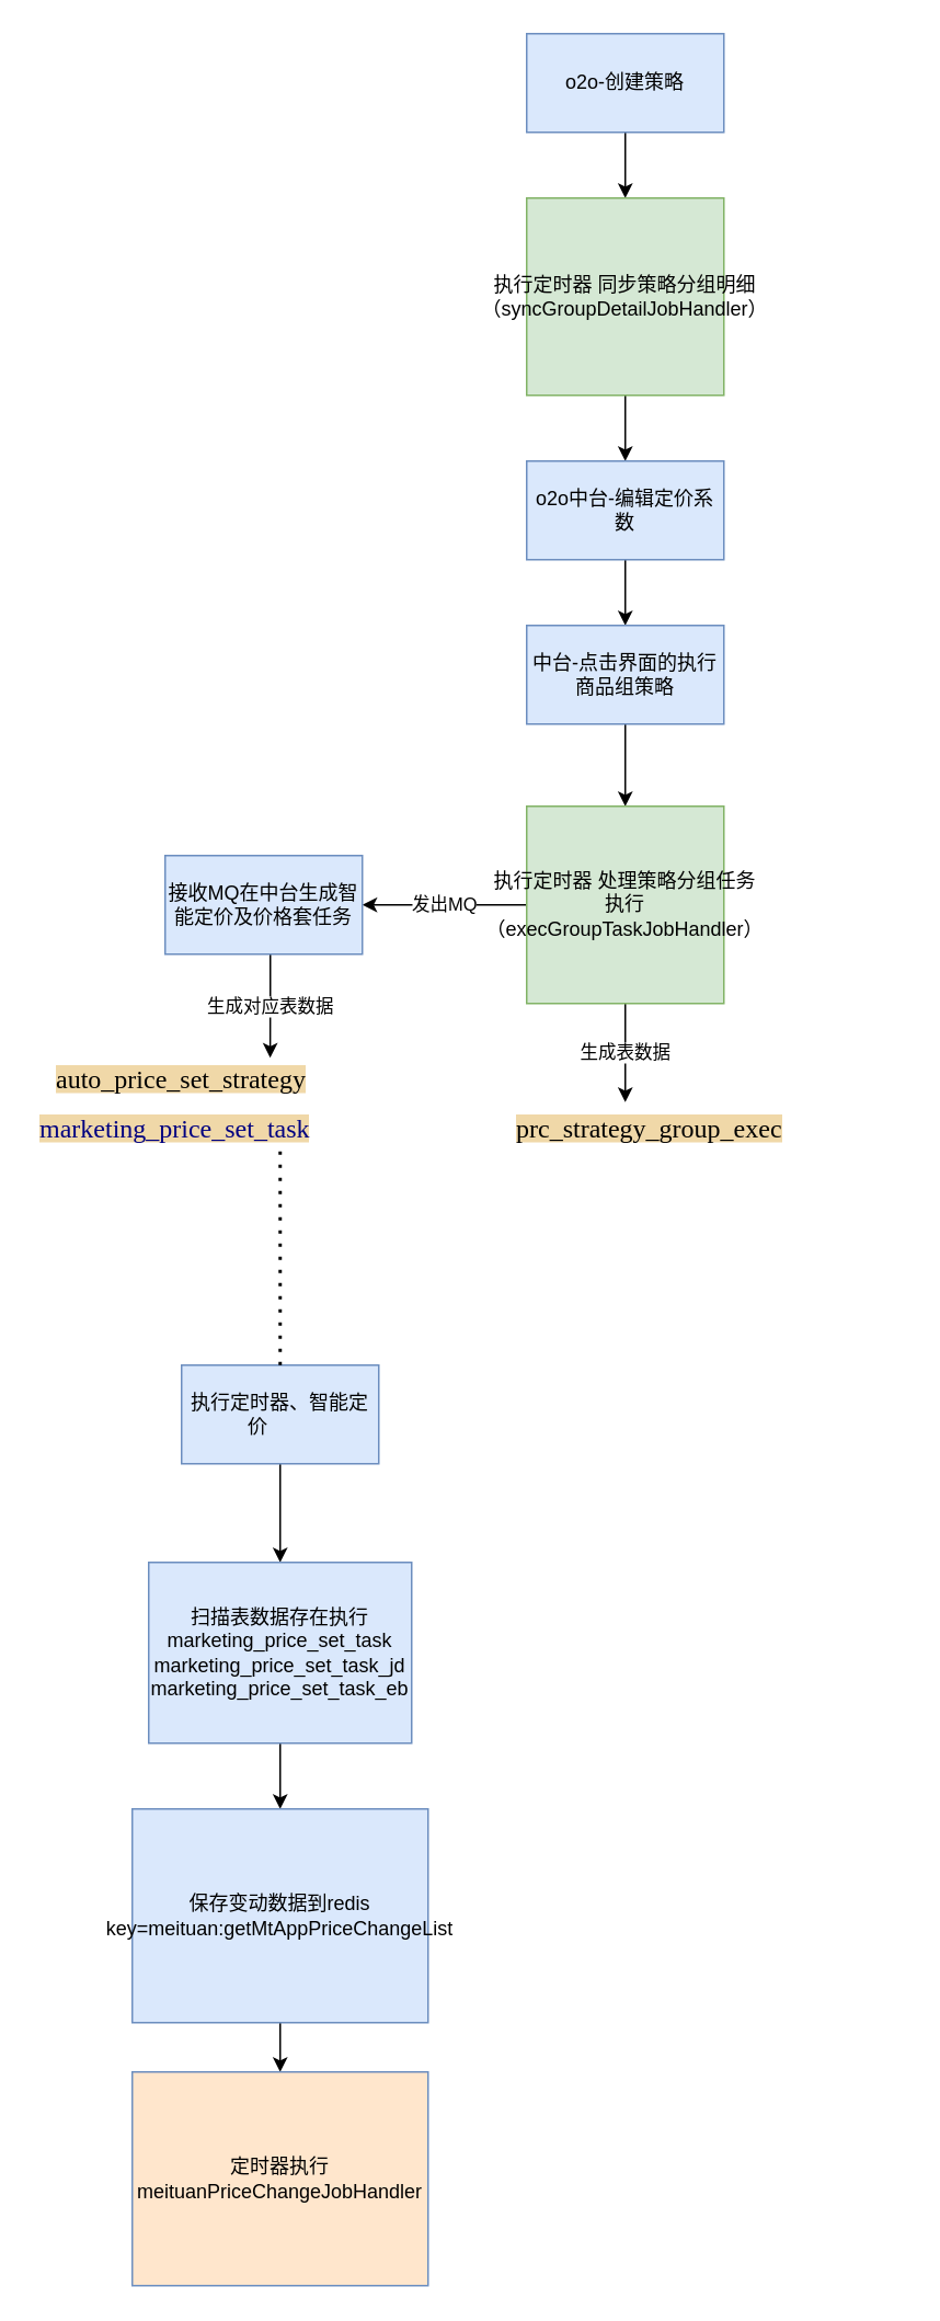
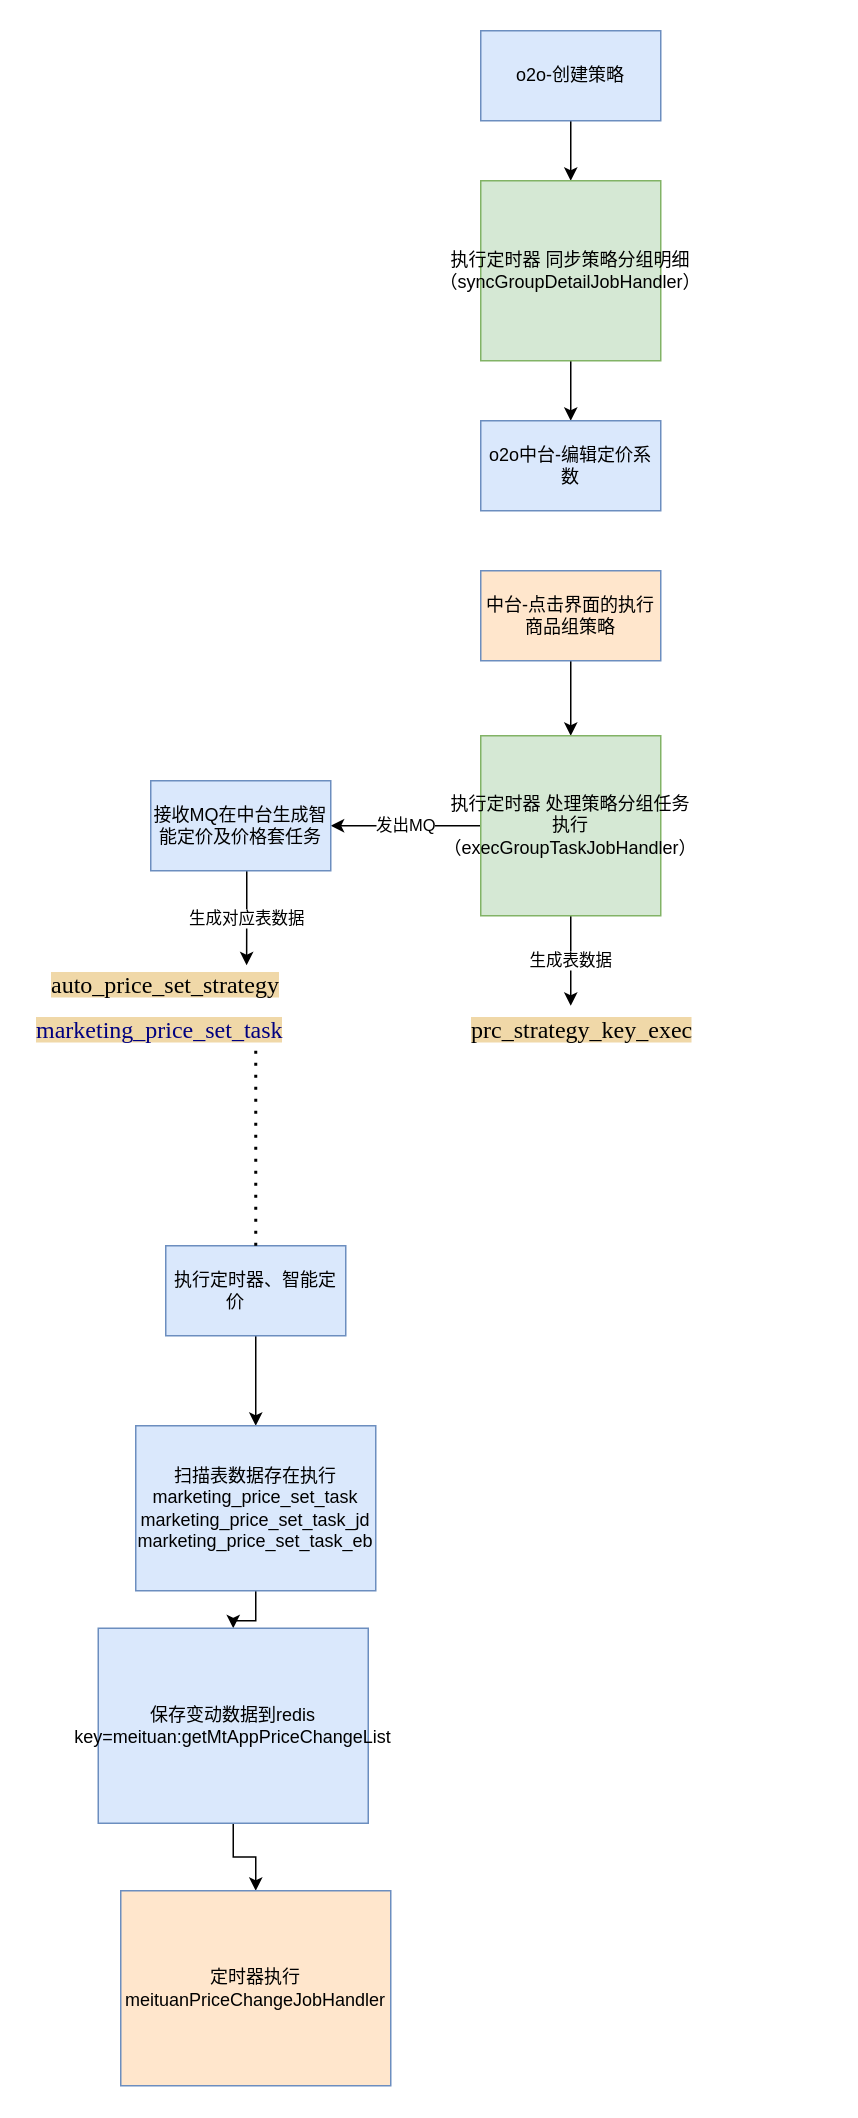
  <mxCell id="0" />
  <mxCell id="1" parent="0" />
  <mxCell id="2" value="" style="edgeStyle=orthogonalEdgeStyle;rounded=0;orthogonalLoop=1;jettySize=auto;html=1;" edge="1" parent="1" source="3" target="5"><mxGeometry relative="1" as="geometry" /></mxCell>
  <mxCell id="3" value="o2o-创建策略" style="rounded=0;whiteSpace=wrap;html=1;fillColor=#dae8fc;strokeColor=#6c8ebf;" vertex="1" parent="1"><mxGeometry x="320" y="20" width="120" height="60" as="geometry" /></mxCell>
  <mxCell id="4" value="" style="edgeStyle=orthogonalEdgeStyle;rounded=0;orthogonalLoop=1;jettySize=auto;html=1;" edge="1" parent="1" source="5" target="7"><mxGeometry relative="1" as="geometry" /></mxCell>
  <mxCell id="5" value="执行定时器&lt;span lang=&quot;en-US&quot;&gt; &lt;/span&gt;&lt;span lang=&quot;zh-CN&quot;&gt;同步策略分组明细（&lt;/span&gt;&lt;span lang=&quot;en-US&quot;&gt;syncGroupDetailJobHandler&lt;/span&gt;&lt;span lang=&quot;zh-CN&quot;&gt;）&lt;/span&gt;" style="whiteSpace=wrap;html=1;aspect=fixed;fillColor=#d5e8d4;strokeColor=#82b366;" vertex="1" parent="1"><mxGeometry x="320" y="120" width="120" height="120" as="geometry" /></mxCell>
- <mxCell id="6" value="" style="edgeStyle=orthogonalEdgeStyle;rounded=0;orthogonalLoop=1;jettySize=auto;html=1;" edge="1" parent="1" source="7" target="9"><mxGeometry relative="1" as="geometry" /></mxCell>
  <mxCell id="7" value="o2o中台-编辑定价系数" style="rounded=0;whiteSpace=wrap;html=1;fillColor=#dae8fc;strokeColor=#6c8ebf;" vertex="1" parent="1"><mxGeometry x="320" y="280" width="120" height="60" as="geometry" /></mxCell>
  <mxCell id="8" value="" style="edgeStyle=orthogonalEdgeStyle;rounded=0;orthogonalLoop=1;jettySize=auto;html=1;" edge="1" parent="1" source="9" target="12"><mxGeometry relative="1" as="geometry" /></mxCell>
- <mxCell id="9" value="中台-点击界面的执行商品组策略" style="rounded=0;whiteSpace=wrap;html=1;fillColor=#dae8fc;strokeColor=#6c8ebf;" vertex="1" parent="1"><mxGeometry x="320" y="380" width="120" height="60" as="geometry" /></mxCell>
+ <mxCell id="9" value="中台-点击界面的执行商品组策略" style="rounded=0;whiteSpace=wrap;html=1;fillColor=#ffe6cc;strokeColor=#6c8ebf;" vertex="1" parent="1"><mxGeometry x="320" y="380" width="120" height="60" as="geometry" /></mxCell>
  <mxCell id="10" value="发出MQ" style="edgeStyle=orthogonalEdgeStyle;rounded=0;orthogonalLoop=1;jettySize=auto;html=1;entryX=1;entryY=0.5;entryDx=0;entryDy=0;" edge="1" parent="1" source="12" target="16"><mxGeometry relative="1" as="geometry" /></mxCell>
  <mxCell id="11" value="生成表数据" style="edgeStyle=orthogonalEdgeStyle;rounded=0;orthogonalLoop=1;jettySize=auto;html=1;" edge="1" parent="1" source="12" target="17"><mxGeometry relative="1" as="geometry"><Array as="points"><mxPoint x="380" y="660" /><mxPoint x="380" y="660" /></Array></mxGeometry></mxCell>
  <mxCell id="12" value="执行定时器&lt;span lang=&quot;en-US&quot;&gt; &lt;/span&gt;&lt;span lang=&quot;zh-CN&quot;&gt;处理策略分组任务执行（&lt;/span&gt;&lt;span lang=&quot;en-US&quot;&gt;execGroupTaskJobHandler&lt;/span&gt;&lt;span lang=&quot;zh-CN&quot;&gt;）&lt;/span&gt;" style="whiteSpace=wrap;html=1;aspect=fixed;fillColor=#d5e8d4;strokeColor=#82b366;" vertex="1" parent="1"><mxGeometry x="320" y="490" width="120" height="120" as="geometry" /></mxCell>
  <mxCell id="13" value="" style="edgeStyle=orthogonalEdgeStyle;rounded=0;orthogonalLoop=1;jettySize=auto;html=1;" edge="1" parent="1" source="14" target="21"><mxGeometry relative="1" as="geometry" /></mxCell>
  <mxCell id="14" value="执行定时器、智能定价&amp;nbsp;&amp;nbsp;&amp;nbsp;&amp;nbsp;&amp;nbsp;&amp;nbsp;&amp;nbsp;&amp;nbsp;" style="rounded=0;whiteSpace=wrap;html=1;fillColor=#dae8fc;strokeColor=#6c8ebf;" vertex="1" parent="1"><mxGeometry x="110" y="830" width="120" height="60" as="geometry" /></mxCell>
  <mxCell id="15" value="生成对应表数据" style="edgeStyle=orthogonalEdgeStyle;rounded=0;orthogonalLoop=1;jettySize=auto;html=1;entryX=0.558;entryY=0.075;entryDx=0;entryDy=0;entryPerimeter=0;" edge="1" parent="1" source="16" target="18"><mxGeometry relative="1" as="geometry"><Array as="points"><mxPoint x="164" y="600" /><mxPoint x="164" y="600" /></Array></mxGeometry></mxCell>
  <mxCell id="16" value="接收MQ在中台生成智能定价及价格套任务" style="rounded=0;whiteSpace=wrap;html=1;fillColor=#dae8fc;strokeColor=#6c8ebf;" vertex="1" parent="1"><mxGeometry x="100" y="520" width="120" height="60" as="geometry" /></mxCell>
- <mxCell id="17" value="&lt;span style=&quot;background-color:#ffffff;padding:0px 0px 0px 2px;&quot;&gt;&lt;span style=&quot;color: rgb(0, 0, 0); background-color: rgb(255, 255, 255); font-family: Consolas; font-size: 12pt;&quot;&gt;&lt;span style=&quot;color:#000000;background-color:#f0d8a8;&quot;&gt;prc_strategy_group_exec&lt;/span&gt;&lt;/span&gt;&lt;/span&gt;" style="text;whiteSpace=wrap;html=1;" vertex="1" parent="1"><mxGeometry x="310" y="670" width="240" height="40" as="geometry" /></mxCell>
+ <mxCell id="17" value="&lt;span style=&quot;background-color:#ffffff;padding:0px 0px 0px 2px;&quot;&gt;&lt;span style=&quot;color: rgb(0, 0, 0); background-color: rgb(255, 255, 255); font-family: Consolas; font-size: 12pt;&quot;&gt;&lt;span style=&quot;color:#000000;background-color:#f0d8a8;&quot;&gt;prc_strategy_key_exec&lt;/span&gt;&lt;/span&gt;&lt;/span&gt;" style="text;whiteSpace=wrap;html=1;" vertex="1" parent="1"><mxGeometry x="310" y="670" width="240" height="40" as="geometry" /></mxCell>
  <mxCell id="18" value="&lt;span style=&quot;background-color:#ffffff;padding:0px 0px 0px 2px;&quot;&gt;&lt;span style=&quot;color: rgb(0, 0, 0); background-color: rgb(255, 255, 255); font-family: Consolas; font-size: 12pt;&quot;&gt;&lt;span style=&quot;color:#000000;background-color:#f0d8a8;&quot;&gt;auto_price_set_strategy&lt;/span&gt;&lt;/span&gt;&lt;/span&gt;" style="text;whiteSpace=wrap;html=1;" vertex="1" parent="1"><mxGeometry x="30" y="640" width="240" height="40" as="geometry" /></mxCell>
  <mxCell id="19" value="&lt;span style=&quot;background-color:#ffffff;padding:0px 0px 0px 2px;&quot;&gt;&lt;span style=&quot;color: rgb(0, 0, 0); background-color: rgb(255, 255, 255); font-family: Consolas; font-size: 12pt;&quot;&gt;&lt;span style=&quot;color:#000080;&quot;&gt;&lt;/span&gt;&lt;span style=&quot;color:#000080;background-color:#f0d8a8;&quot;&gt;marketing_price_set_task&lt;/span&gt;&lt;/span&gt;&lt;/span&gt;" style="text;whiteSpace=wrap;html=1;" vertex="1" parent="1"><mxGeometry x="20" y="670" width="250" height="40" as="geometry" /></mxCell>
  <mxCell id="20" value="" style="edgeStyle=orthogonalEdgeStyle;rounded=0;orthogonalLoop=1;jettySize=auto;html=1;" edge="1" parent="1" source="21" target="24"><mxGeometry relative="1" as="geometry" /></mxCell>
  <mxCell id="21" value="扫描表数据存在执行&lt;br&gt;marketing_price_set_task&lt;br&gt;marketing_price_set_task_jd&lt;br&gt;marketing_price_set_task_eb" style="rounded=0;whiteSpace=wrap;html=1;fillColor=#dae8fc;strokeColor=#6c8ebf;" vertex="1" parent="1"><mxGeometry x="90" y="950" width="160" height="110" as="geometry" /></mxCell>
  <mxCell id="22" value="" style="endArrow=none;dashed=1;html=1;dashPattern=1 3;strokeWidth=2;rounded=0;" edge="1" parent="1"><mxGeometry width="50" height="50" relative="1" as="geometry"><mxPoint x="170" y="830" as="sourcePoint" /><mxPoint x="170" y="700" as="targetPoint" /></mxGeometry></mxCell>
  <mxCell id="23" value="" style="edgeStyle=orthogonalEdgeStyle;rounded=0;orthogonalLoop=1;jettySize=auto;html=1;" edge="1" parent="1" source="24" target="25"><mxGeometry relative="1" as="geometry" /></mxCell>
- <mxCell id="24" value="保存变动数据到redis&lt;br&gt;key=meituan:getMtAppPriceChangeList" style="rounded=0;whiteSpace=wrap;html=1;fillColor=#dae8fc;strokeColor=#6c8ebf;" vertex="1" parent="1"><mxGeometry x="80" y="1100" width="180" height="130" as="geometry" /></mxCell>
+ <mxCell id="24" value="保存变动数据到redis&lt;br&gt;key=meituan:getMtAppPriceChangeList" style="rounded=0;whiteSpace=wrap;html=1;fillColor=#dae8fc;strokeColor=#6c8ebf;" vertex="1" parent="1"><mxGeometry x="65" y="1085" width="180" height="130" as="geometry" /></mxCell>
  <mxCell id="25" value="定时器执行meituanPriceChangeJobHandler" style="rounded=0;whiteSpace=wrap;html=1;fillColor=#ffe6cc;strokeColor=#6c8ebf;" vertex="1" parent="1"><mxGeometry x="80" y="1260" width="180" height="130" as="geometry" /></mxCell>
